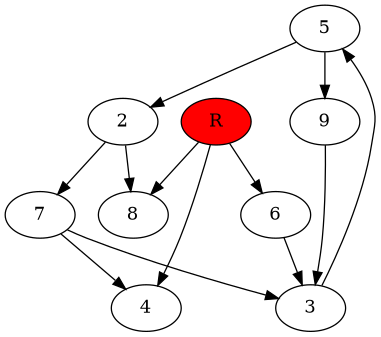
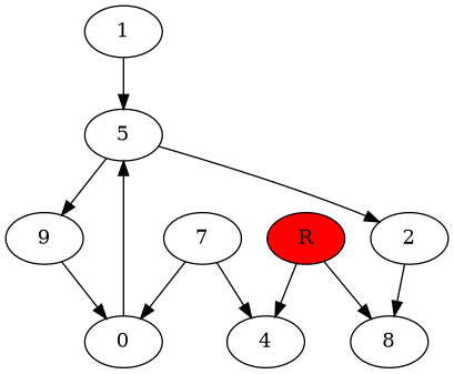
  digraph {
+   1
    5
    2
    9
    7
    8
-   6
-   3
+   3 [label=0]
    4
    R [fillcolor="#ff0000" style=filled]
+   1 -> 5
    5 -> 2
    5 -> 9
-   2 -> 7
    2 -> 8
    9 -> 3
    7 -> 3
    7 -> 4
-   6 -> 3
    3 -> 5
    R -> 8
-   R -> 6
    R -> 4
  }
